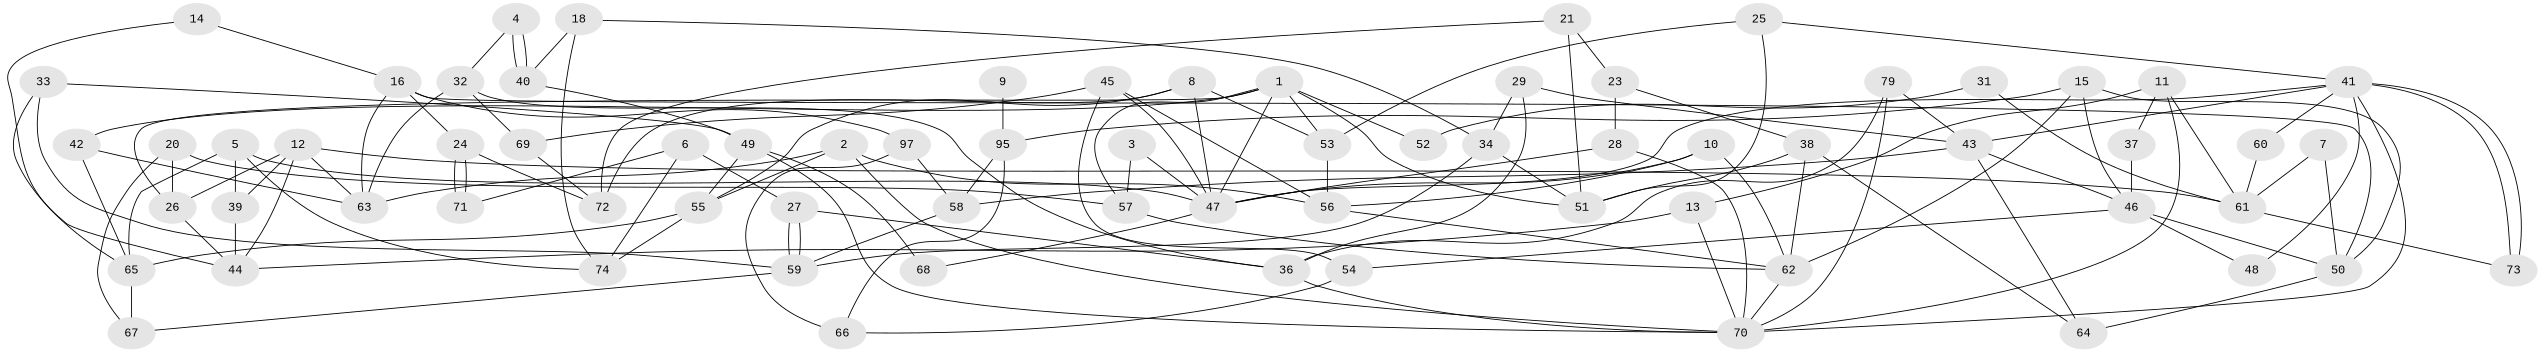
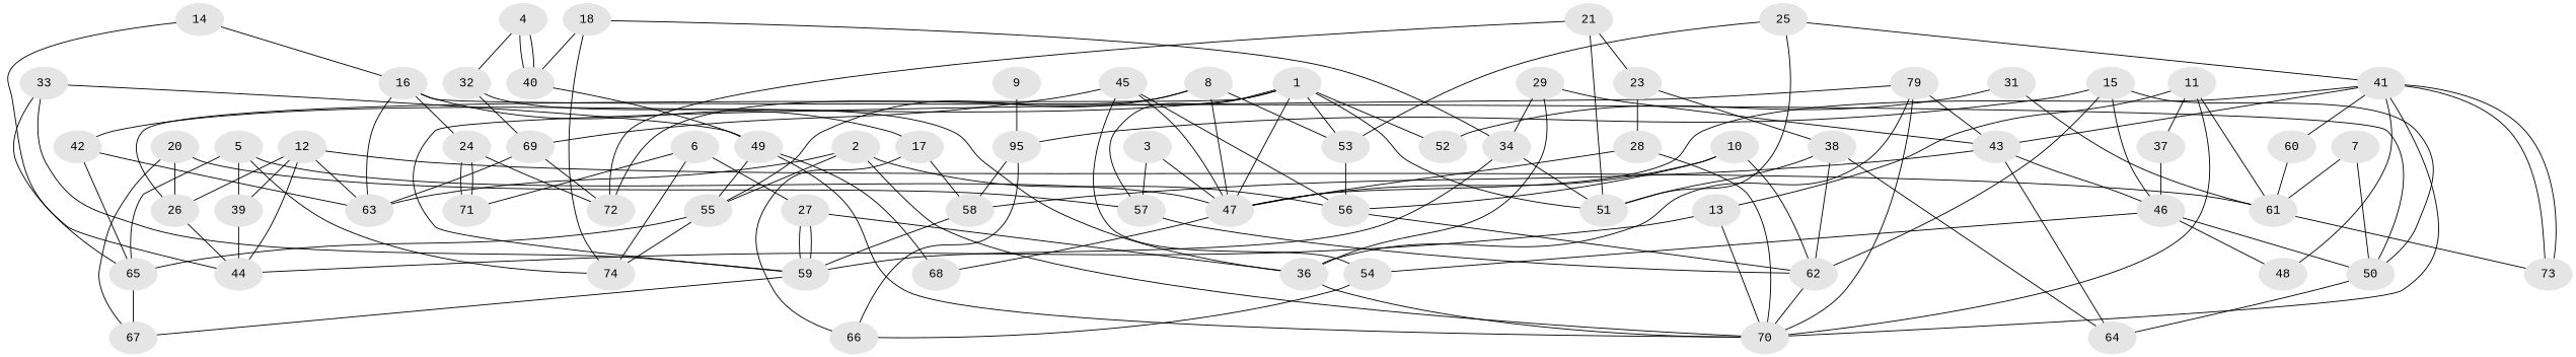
  graph {
    fontname="Liberation Mono"
    node [color=gray90 fontname="Liberation Mono" style=filled]
    edge [fontname="Liberation Mono"]
    1
    26
    42
    47
    51
    52
    53
    57
    44
    63
    65
    68
    56
    62
    2
    55
    70
    74
    3
    4
    32
    40
    36
    69
    49
    5
    39
    67
    6
    27
    71
    59
    7
    50
    61
    64
    73
    8
    72
    n40 [label=95]
    9
    58
    66
    10
    11
    13
    37
    46
    12
    14
    16
-   17 [label=97]
+   17
    24
    15
    48
    54
    18
    34
    n59 [label=79]
    43
    20
    21
    23
    28
    38
    25
    41
    60
    29
    31
    33
    45
    1 -- 26
    1 -- 42
    1 -- 47
    1 -- 51
    1 -- 52
    1 -- 53
    1 -- 57
    26 -- 44
    42 -- 63
    42 -- 65
    47 -- 68
    53 -- 56
    57 -- 62
    65 -- 67
    56 -- 62
    62 -- 70
    2 -- 63
    2 -- 56
    2 -- 55
    2 -- 70
    55 -- 65
    55 -- 74
    3 -- 47
    3 -- 57
    4 -- 32
    4 -- 40
    4 -- 40
-   32 -- 63
+   69 -- 63
    32 -- 36
    32 -- 69
    40 -- 49
    36 -- 70
    69 -- 72
    49 -- 68
    49 -- 55
    49 -- 70
    5 -- 47
    5 -- 65
    5 -- 74
    5 -- 39
    39 -- 44
    6 -- 74
    6 -- 27
    6 -- 71
    27 -- 36
    27 -- 59
    27 -- 59
    59 -- 67
    7 -- 50
    7 -- 61
    50 -- 64
    61 -- 73
    8 -- 47
    8 -- 53
    8 -- 55
    8 -- 72
    n40 -- 58
    n40 -- 66
    9 -- n40
    58 -- 59
    10 -- 47
    10 -- 56
    10 -- 62
    11 -- 70
    11 -- 61
    11 -- 13
    11 -- 37
    13 -- 44
    13 -- 70
    37 -- 46
    46 -- 50
    46 -- 48
    46 -- 54
    12 -- 26
    12 -- 44
    12 -- 63
    12 -- 39
    12 -- 61
    14 -- 44
    14 -- 16
    16 -- 63
    16 -- 50
    16 -- 17
    16 -- 24
    17 -- 58
    17 -- 66
    24 -- 71
    24 -- 71
    24 -- 72
    15 -- 62
    15 -- 50
    15 -- n40
    15 -- 46
    54 -- 66
    18 -- 74
    18 -- 40
    18 -- 34
    34 -- 51
    34 -- 59
    n59 -- 70
    n59 -- 36
+   n59 -- 59
    n59 -- 43
    43 -- 64
    43 -- 58
    43 -- 46
    20 -- 26
    20 -- 57
    20 -- 67
    21 -- 51
    21 -- 72
    21 -- 23
    23 -- 28
    23 -- 38
    28 -- 47
    28 -- 70
    38 -- 51
    38 -- 62
    38 -- 64
    25 -- 51
    25 -- 53
    25 -- 41
    41 -- 47
    41 -- 70
    41 -- 73
    41 -- 73
    41 -- 48
    41 -- 43
    41 -- 60
    60 -- 61
    29 -- 36
    29 -- 34
    29 -- 43
    31 -- 52
    31 -- 61
    33 -- 65
    33 -- 49
    33 -- 59
    45 -- 47
    45 -- 56
    45 -- 69
    45 -- 54
  }
